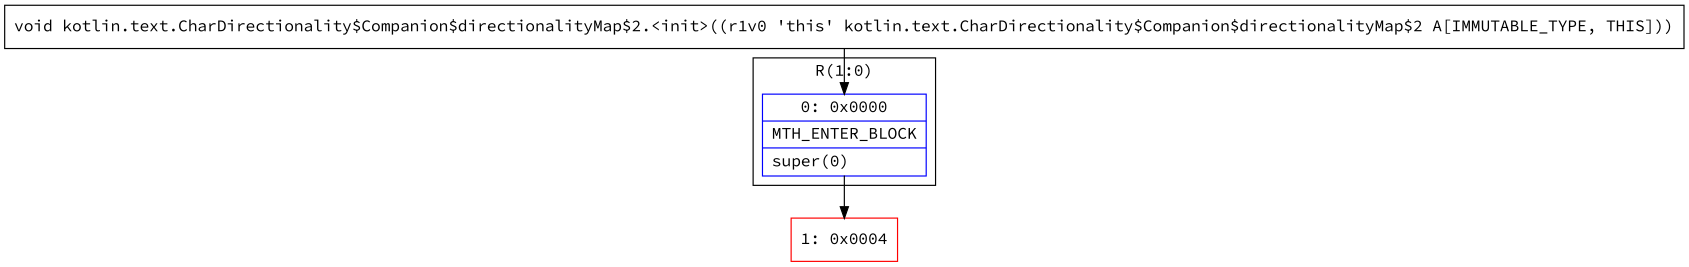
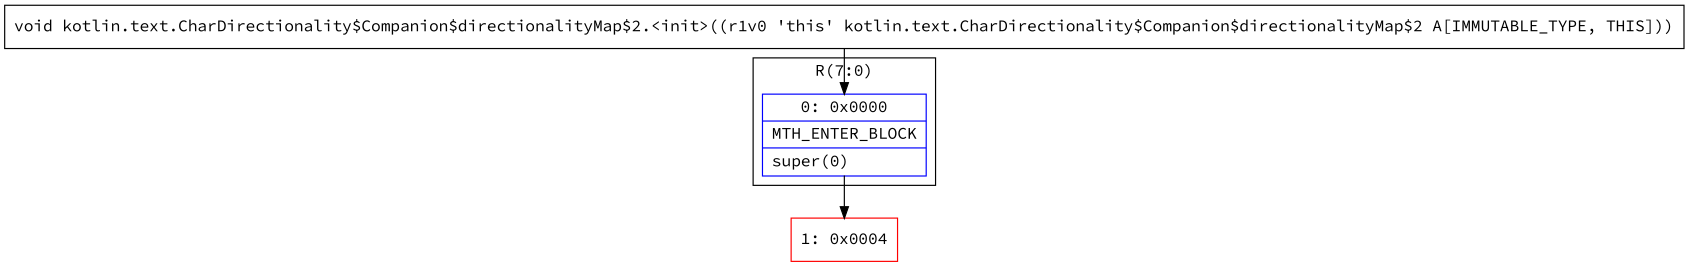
  digraph {
    fontname="Source Code Pro"
    node [shape=record fontname="Source Code Pro"]
    edge [fontname="Source Code Pro"]
    n1 [color=blue label="{0\:\ 0x0000|MTH_ENTER_BLOCK\l|super(0)\l}"]
    n2 [color=red label="{1\:\ 0x0004}"]
    n3 [label="{void kotlin.text.CharDirectionality$Companion$directionalityMap$2.\<init\>((r1v0 'this' kotlin.text.CharDirectionality$Companion$directionalityMap$2 A[IMMUTABLE_TYPE, THIS])) }"]
    subgraph cluster_1 {
-     label="R(1:0)"
+     label="R(7:0)"
      n1
    }
    n1 -> n2
    n3 -> n1
  }
